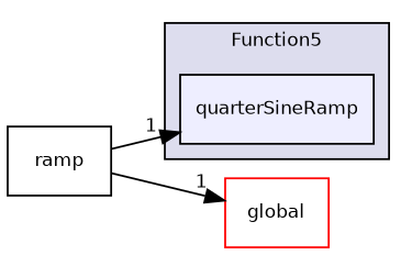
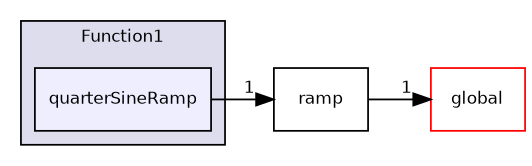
  digraph {
    compound=true
    rankdir=LR
    node [fontname=Helvetica fontsize=10 shape=box]
    edge [headlabel=1 labeldistance=1.5 labelfontname=Helvetica labelfontsize=10]
    n1 [fillcolor="#eeeeff" label=quarterSineRamp pencolor=black style=filled]
    n2 [label=ramp]
    n3 [color=red label=global]
    subgraph cluster_1 {
      bgcolor="#ddddee"
      fontname=Helvetica
      fontsize=10
-     label=Function5
+     label=Function1
      pencolor=black
      n1
    }
-   n2 -> n1
+   n1 -> n2
    n2 -> n3
  }
